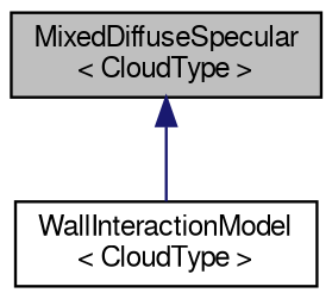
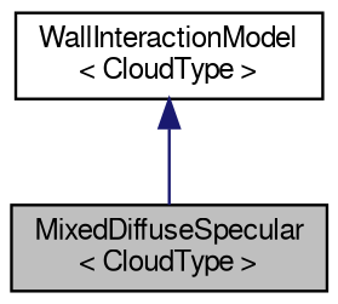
  digraph {
    node [color=black fontname=FreeSans fontsize=10 shape=record]
    n1 [fillcolor=grey75 fontcolor=black height=0.2 label="MixedDiffuseSpecular\l\< CloudType \>" style=filled width=0.4]
    n2 [height=0.2 label="WallInteractionModel\l\< CloudType \>" width=0.4]
-   n1 -> n2 [color=midnightblue dir=back fontname=FreeSans fontsize=10 labelfontname=FreeSans labelfontsize=10 style=solid]
+   n2 -> n1 [color=midnightblue dir=back fontname=FreeSans fontsize=10 labelfontname=FreeSans labelfontsize=10 style=solid]
  }
